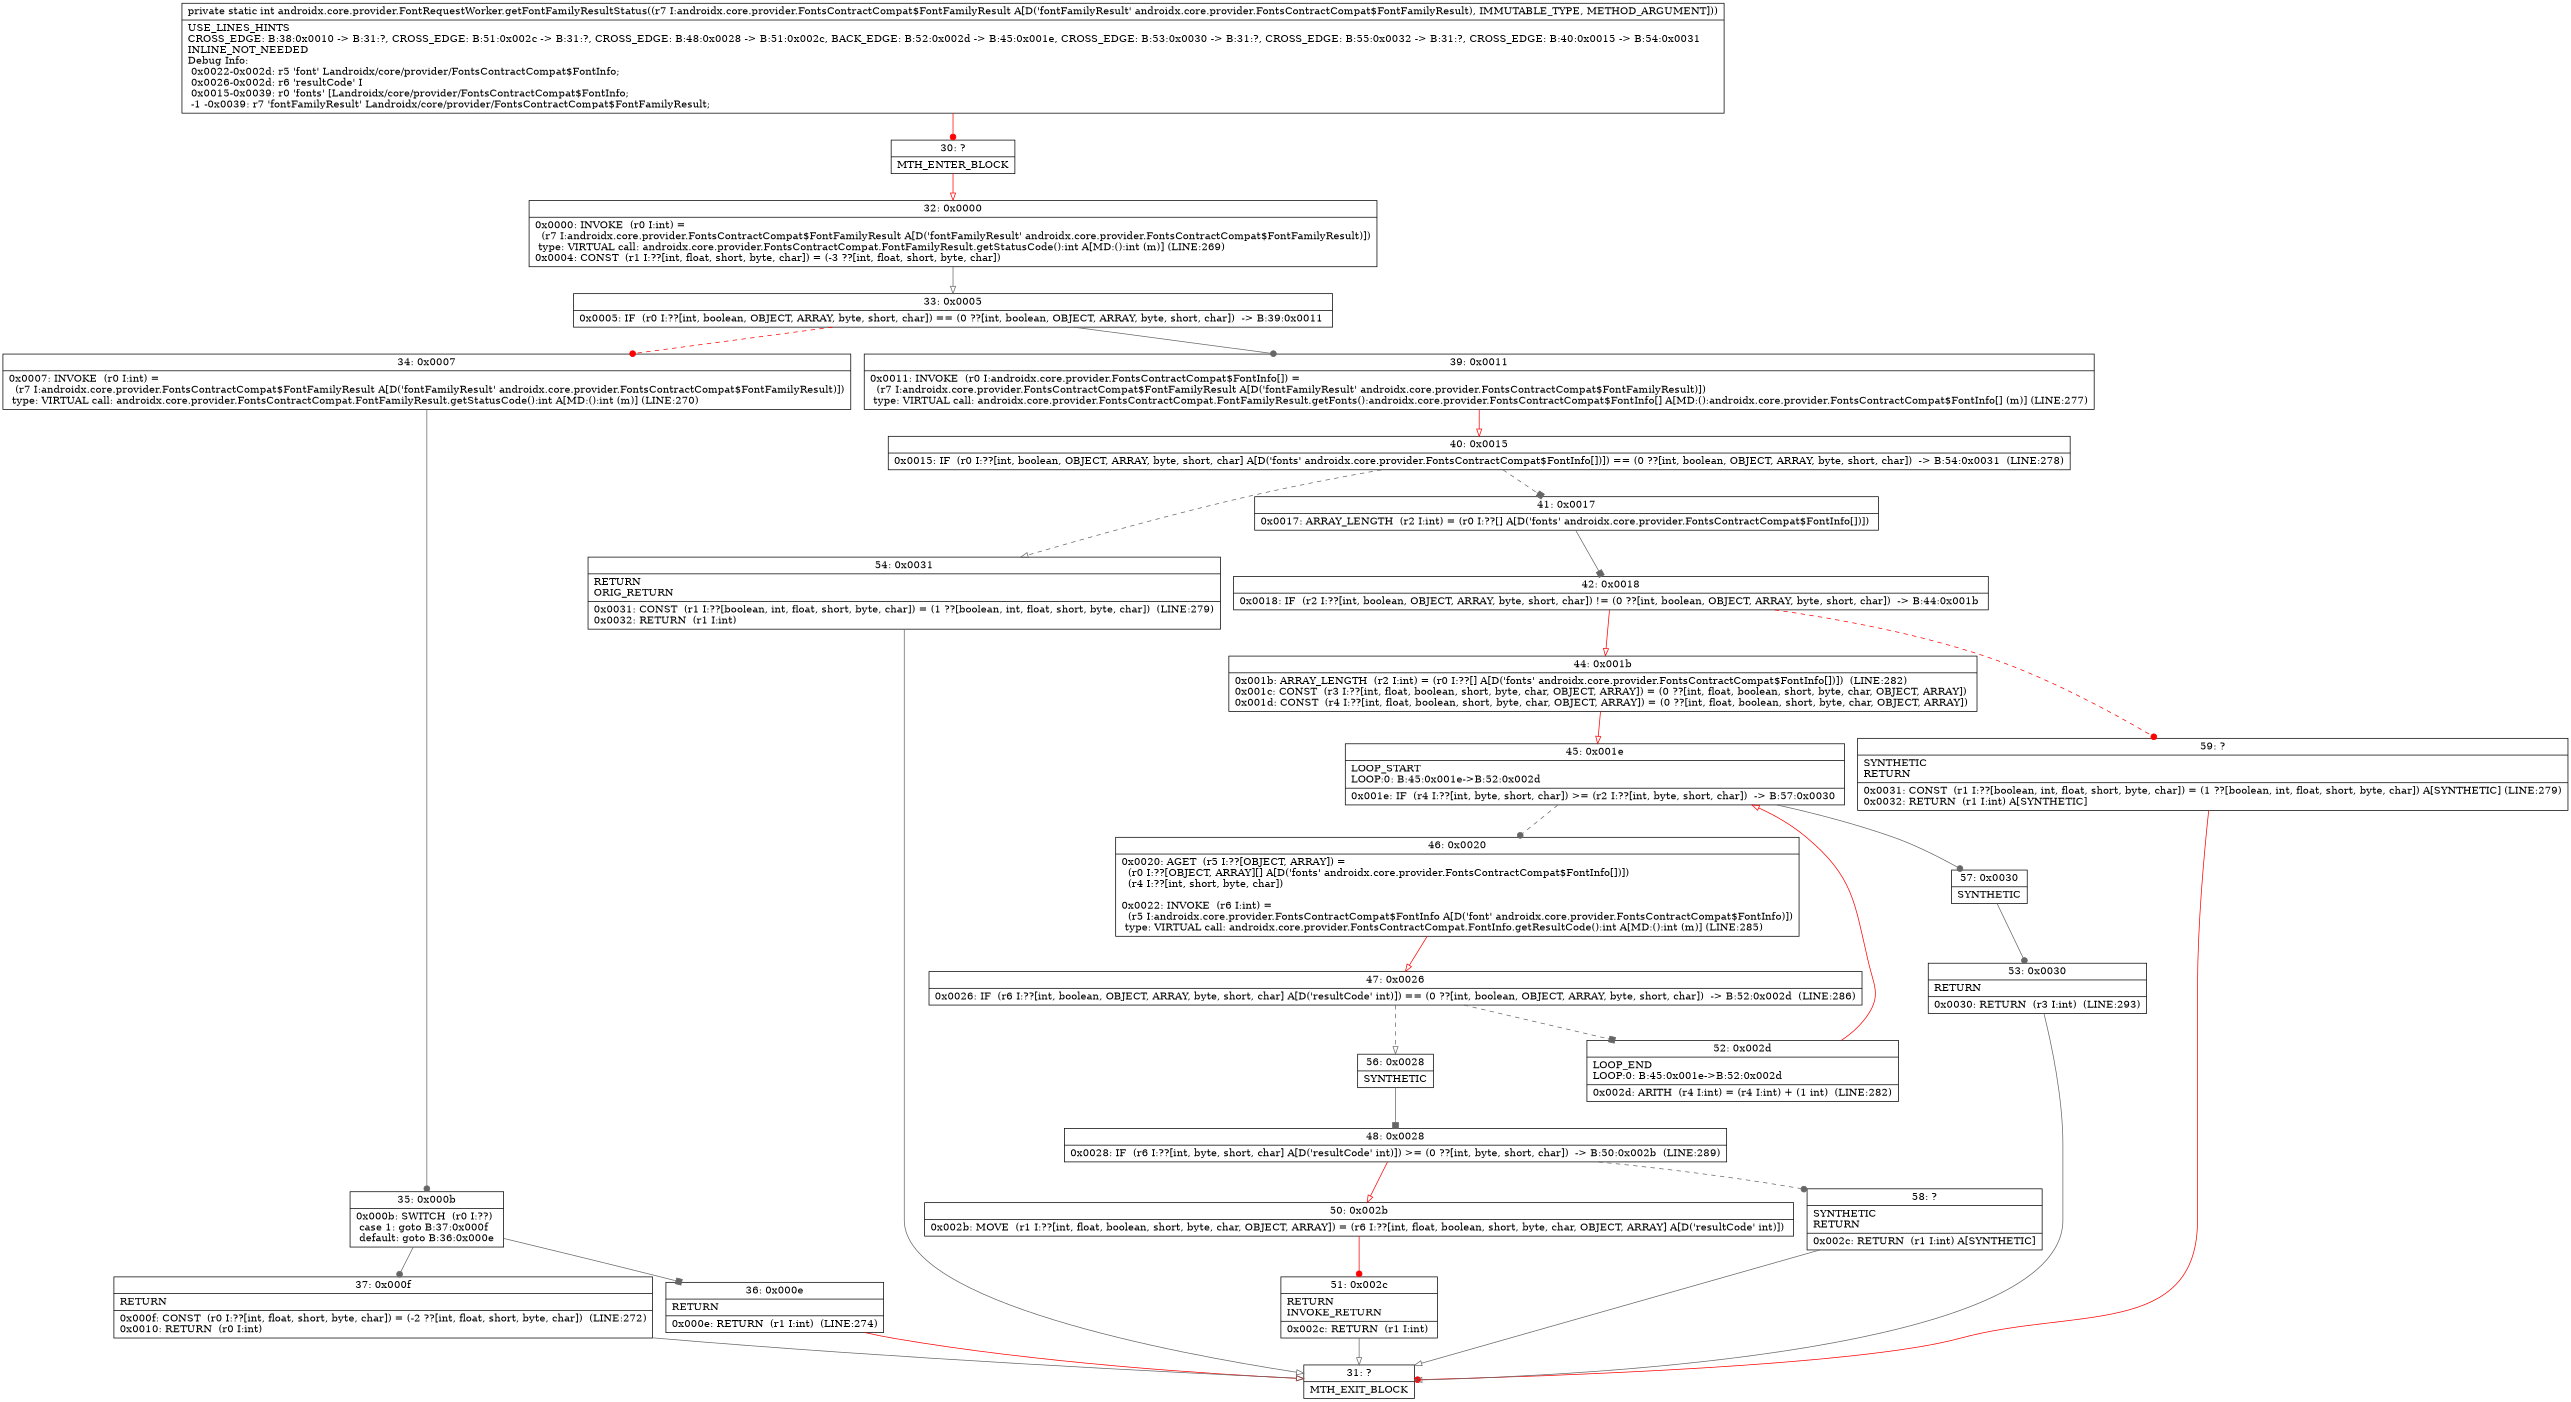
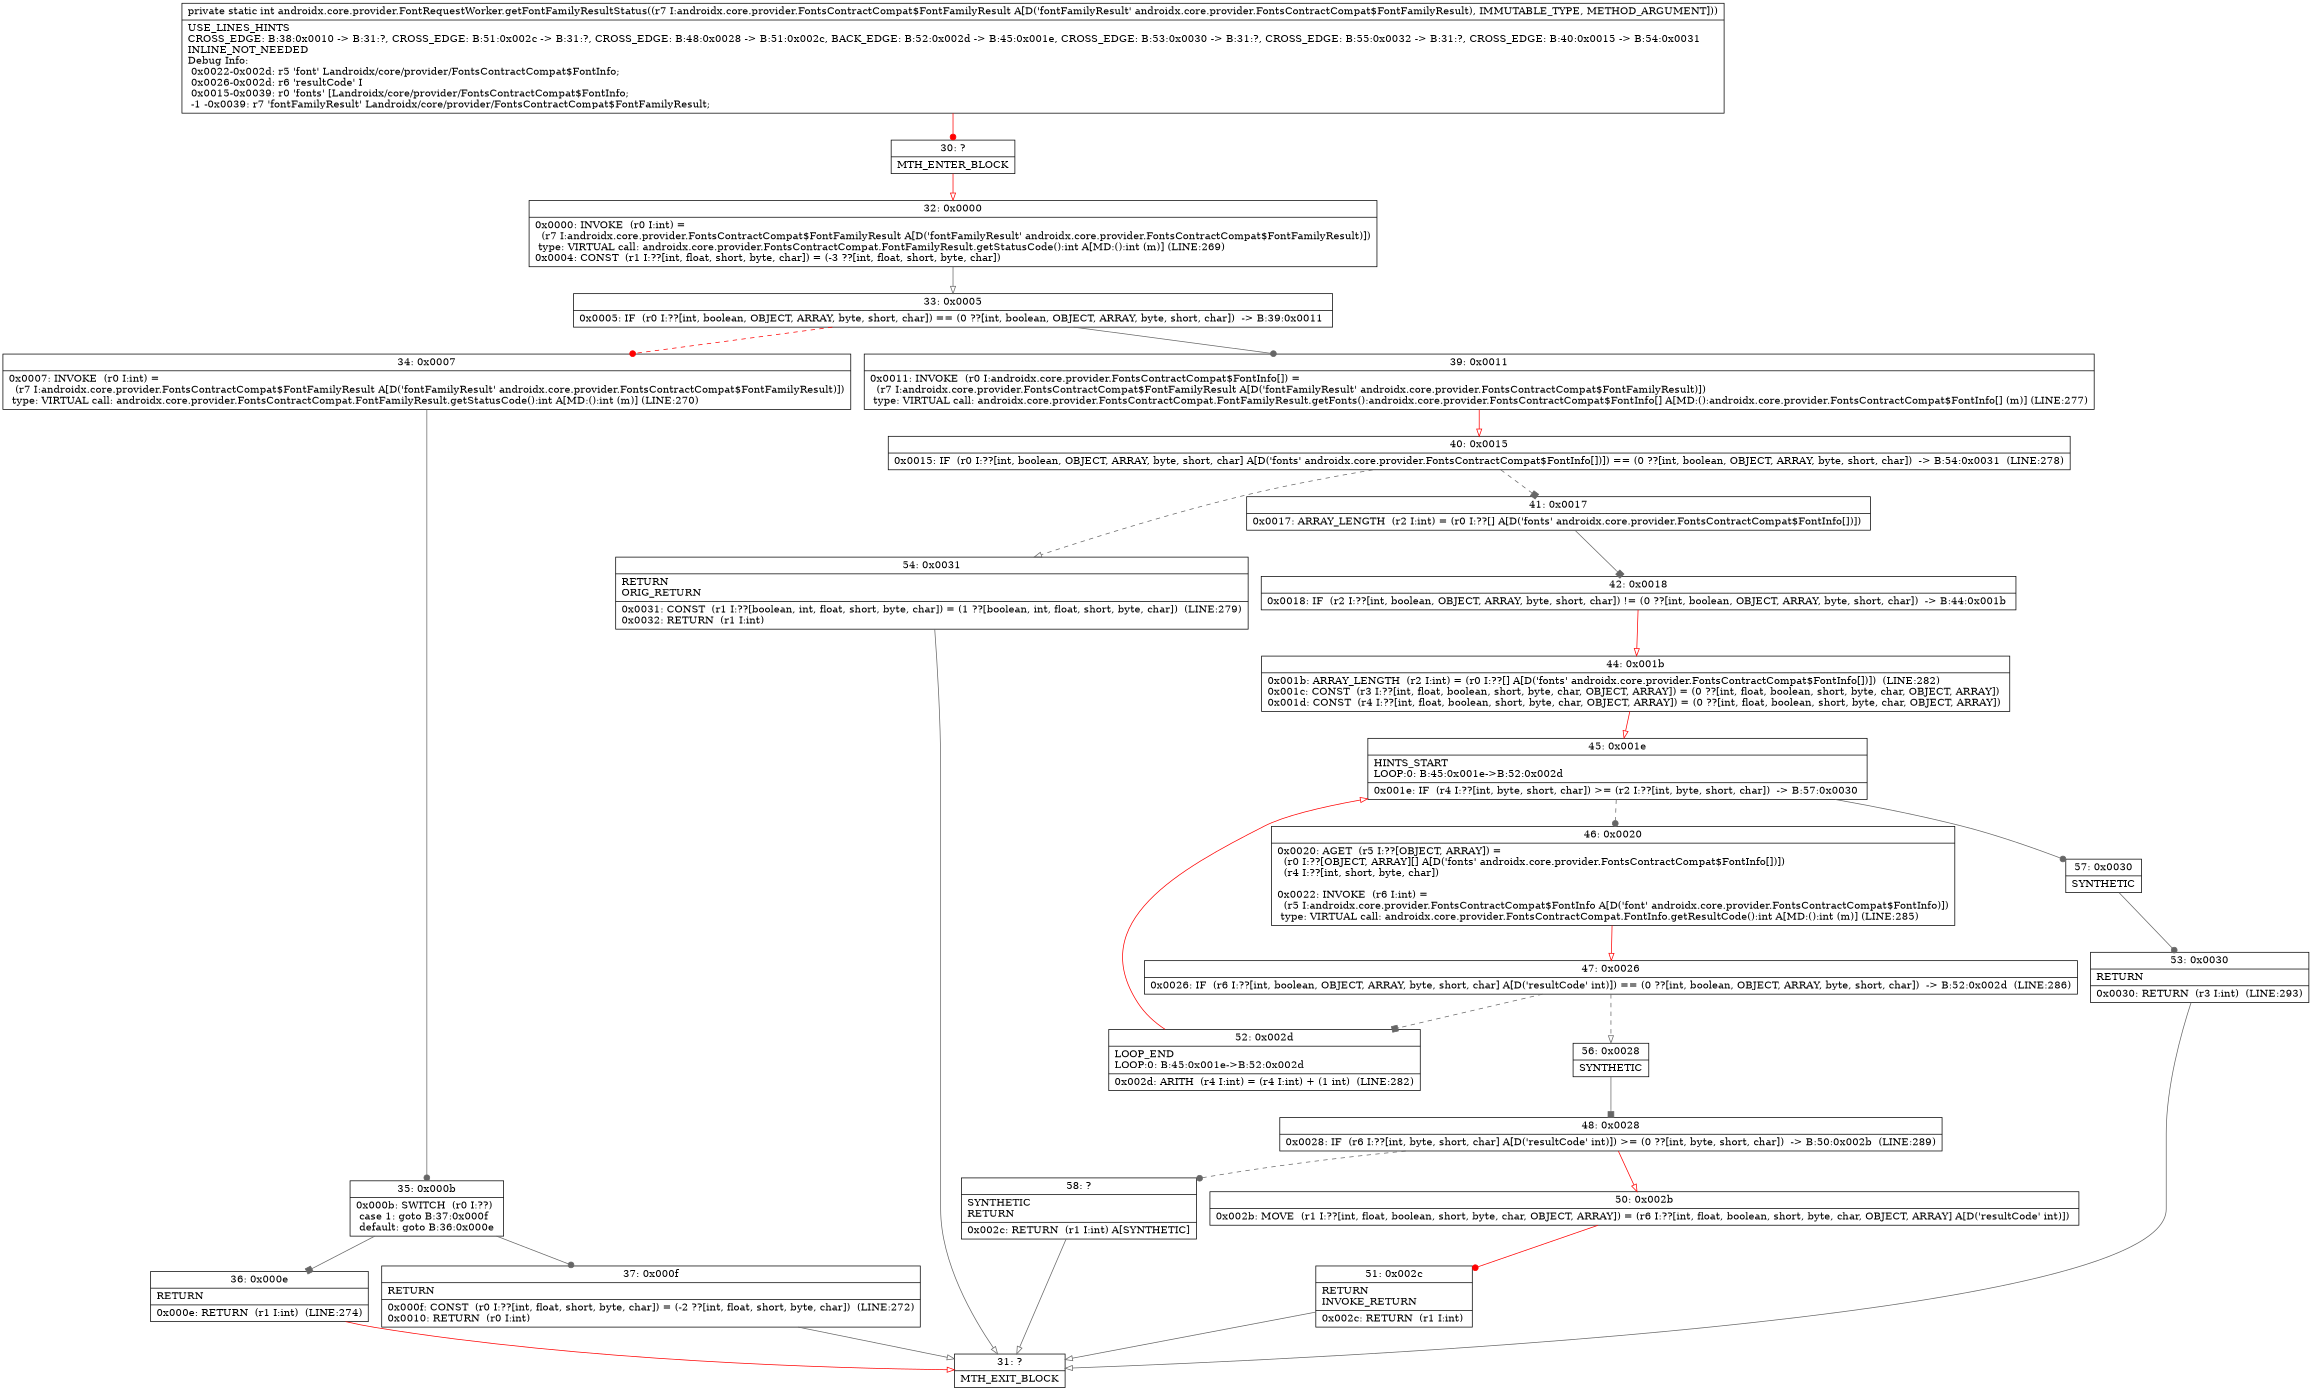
  digraph {
    node [shape=record]
    edge [arrowhead=onormal color=gray40]
    n1 [label="{30\:\ ?|MTH_ENTER_BLOCK\l}"]
    n2 [label="{32\:\ 0x0000|0x0000: INVOKE  (r0 I:int) = \l  (r7 I:androidx.core.provider.FontsContractCompat$FontFamilyResult A[D('fontFamilyResult' androidx.core.provider.FontsContractCompat$FontFamilyResult)])\l type: VIRTUAL call: androidx.core.provider.FontsContractCompat.FontFamilyResult.getStatusCode():int A[MD:():int (m)] (LINE:269)\l0x0004: CONST  (r1 I:??[int, float, short, byte, char]) = (\-3 ??[int, float, short, byte, char]) \l}"]
    n3 [label="{33\:\ 0x0005|0x0005: IF  (r0 I:??[int, boolean, OBJECT, ARRAY, byte, short, char]) == (0 ??[int, boolean, OBJECT, ARRAY, byte, short, char])  \-\> B:39:0x0011 \l}"]
    n4 [label="{34\:\ 0x0007|0x0007: INVOKE  (r0 I:int) = \l  (r7 I:androidx.core.provider.FontsContractCompat$FontFamilyResult A[D('fontFamilyResult' androidx.core.provider.FontsContractCompat$FontFamilyResult)])\l type: VIRTUAL call: androidx.core.provider.FontsContractCompat.FontFamilyResult.getStatusCode():int A[MD:():int (m)] (LINE:270)\l}"]
    n5 [label="{39\:\ 0x0011|0x0011: INVOKE  (r0 I:androidx.core.provider.FontsContractCompat$FontInfo[]) = \l  (r7 I:androidx.core.provider.FontsContractCompat$FontFamilyResult A[D('fontFamilyResult' androidx.core.provider.FontsContractCompat$FontFamilyResult)])\l type: VIRTUAL call: androidx.core.provider.FontsContractCompat.FontFamilyResult.getFonts():androidx.core.provider.FontsContractCompat$FontInfo[] A[MD:():androidx.core.provider.FontsContractCompat$FontInfo[] (m)] (LINE:277)\l}"]
    n6 [label="{35\:\ 0x000b|0x000b: SWITCH  (r0 I:??)\l case 1: goto B:37:0x000f\l default: goto B:36:0x000e \l}"]
    n7 [label="{40\:\ 0x0015|0x0015: IF  (r0 I:??[int, boolean, OBJECT, ARRAY, byte, short, char] A[D('fonts' androidx.core.provider.FontsContractCompat$FontInfo[])]) == (0 ??[int, boolean, OBJECT, ARRAY, byte, short, char])  \-\> B:54:0x0031  (LINE:278)\l}"]
    n8 [label="{36\:\ 0x000e|RETURN\l|0x000e: RETURN  (r1 I:int)  (LINE:274)\l}"]
    n9 [label="{37\:\ 0x000f|RETURN\l|0x000f: CONST  (r0 I:??[int, float, short, byte, char]) = (\-2 ??[int, float, short, byte, char])  (LINE:272)\l0x0010: RETURN  (r0 I:int) \l}"]
    n10 [label="{31\:\ ?|MTH_EXIT_BLOCK\l}"]
    n11 [label="{41\:\ 0x0017|0x0017: ARRAY_LENGTH  (r2 I:int) = (r0 I:??[] A[D('fonts' androidx.core.provider.FontsContractCompat$FontInfo[])]) \l}"]
    n12 [label="{54\:\ 0x0031|RETURN\lORIG_RETURN\l|0x0031: CONST  (r1 I:??[boolean, int, float, short, byte, char]) = (1 ??[boolean, int, float, short, byte, char])  (LINE:279)\l0x0032: RETURN  (r1 I:int) \l}"]
    n13 [label="{42\:\ 0x0018|0x0018: IF  (r2 I:??[int, boolean, OBJECT, ARRAY, byte, short, char]) != (0 ??[int, boolean, OBJECT, ARRAY, byte, short, char])  \-\> B:44:0x001b \l}"]
    n14 [label="{44\:\ 0x001b|0x001b: ARRAY_LENGTH  (r2 I:int) = (r0 I:??[] A[D('fonts' androidx.core.provider.FontsContractCompat$FontInfo[])])  (LINE:282)\l0x001c: CONST  (r3 I:??[int, float, boolean, short, byte, char, OBJECT, ARRAY]) = (0 ??[int, float, boolean, short, byte, char, OBJECT, ARRAY]) \l0x001d: CONST  (r4 I:??[int, float, boolean, short, byte, char, OBJECT, ARRAY]) = (0 ??[int, float, boolean, short, byte, char, OBJECT, ARRAY]) \l}"]
-   n15 [label="{59\:\ ?|SYNTHETIC\lRETURN\l|0x0031: CONST  (r1 I:??[boolean, int, float, short, byte, char]) = (1 ??[boolean, int, float, short, byte, char]) A[SYNTHETIC] (LINE:279)\l0x0032: RETURN  (r1 I:int) A[SYNTHETIC]\l}"]
-   n16 [label="{45\:\ 0x001e|LOOP_START\lLOOP:0: B:45:0x001e\-\>B:52:0x002d\l|0x001e: IF  (r4 I:??[int, byte, short, char]) \>= (r2 I:??[int, byte, short, char])  \-\> B:57:0x0030 \l}"]
+   n16 [label="{45\:\ 0x001e|HINTS_START\lLOOP:0: B:45:0x001e\-\>B:52:0x002d\l|0x001e: IF  (r4 I:??[int, byte, short, char]) \>= (r2 I:??[int, byte, short, char])  \-\> B:57:0x0030 \l}"]
    n17 [label="{46\:\ 0x0020|0x0020: AGET  (r5 I:??[OBJECT, ARRAY]) = \l  (r0 I:??[OBJECT, ARRAY][] A[D('fonts' androidx.core.provider.FontsContractCompat$FontInfo[])])\l  (r4 I:??[int, short, byte, char])\l \l0x0022: INVOKE  (r6 I:int) = \l  (r5 I:androidx.core.provider.FontsContractCompat$FontInfo A[D('font' androidx.core.provider.FontsContractCompat$FontInfo)])\l type: VIRTUAL call: androidx.core.provider.FontsContractCompat.FontInfo.getResultCode():int A[MD:():int (m)] (LINE:285)\l}"]
    n18 [label="{57\:\ 0x0030|SYNTHETIC\l}"]
    n19 [label="{47\:\ 0x0026|0x0026: IF  (r6 I:??[int, boolean, OBJECT, ARRAY, byte, short, char] A[D('resultCode' int)]) == (0 ??[int, boolean, OBJECT, ARRAY, byte, short, char])  \-\> B:52:0x002d  (LINE:286)\l}"]
    n20 [label="{53\:\ 0x0030|RETURN\l|0x0030: RETURN  (r3 I:int)  (LINE:293)\l}"]
    n21 [label="{52\:\ 0x002d|LOOP_END\lLOOP:0: B:45:0x001e\-\>B:52:0x002d\l|0x002d: ARITH  (r4 I:int) = (r4 I:int) + (1 int)  (LINE:282)\l}"]
    n22 [label="{56\:\ 0x0028|SYNTHETIC\l}"]
    n23 [label="{48\:\ 0x0028|0x0028: IF  (r6 I:??[int, byte, short, char] A[D('resultCode' int)]) \>= (0 ??[int, byte, short, char])  \-\> B:50:0x002b  (LINE:289)\l}"]
    n24 [label="{50\:\ 0x002b|0x002b: MOVE  (r1 I:??[int, float, boolean, short, byte, char, OBJECT, ARRAY]) = (r6 I:??[int, float, boolean, short, byte, char, OBJECT, ARRAY] A[D('resultCode' int)]) \l}"]
    n25 [label="{58\:\ ?|SYNTHETIC\lRETURN\l|0x002c: RETURN  (r1 I:int) A[SYNTHETIC]\l}"]
    n26 [label="{51\:\ 0x002c|RETURN\lINVOKE_RETURN\l|0x002c: RETURN  (r1 I:int) \l}"]
    n27 [label="{private static int androidx.core.provider.FontRequestWorker.getFontFamilyResultStatus((r7 I:androidx.core.provider.FontsContractCompat$FontFamilyResult A[D('fontFamilyResult' androidx.core.provider.FontsContractCompat$FontFamilyResult), IMMUTABLE_TYPE, METHOD_ARGUMENT]))  | USE_LINES_HINTS\lCROSS_EDGE: B:38:0x0010 \-\> B:31:?, CROSS_EDGE: B:51:0x002c \-\> B:31:?, CROSS_EDGE: B:48:0x0028 \-\> B:51:0x002c, BACK_EDGE: B:52:0x002d \-\> B:45:0x001e, CROSS_EDGE: B:53:0x0030 \-\> B:31:?, CROSS_EDGE: B:55:0x0032 \-\> B:31:?, CROSS_EDGE: B:40:0x0015 \-\> B:54:0x0031\lINLINE_NOT_NEEDED\lDebug Info:\l  0x0022\-0x002d: r5 'font' Landroidx\/core\/provider\/FontsContractCompat$FontInfo;\l  0x0026\-0x002d: r6 'resultCode' I\l  0x0015\-0x0039: r0 'fonts' [Landroidx\/core\/provider\/FontsContractCompat$FontInfo;\l  \-1 \-0x0039: r7 'fontFamilyResult' Landroidx\/core\/provider\/FontsContractCompat$FontFamilyResult;\l}"]
    n1 -> n2 [color=red]
    n2 -> n3
    n3 -> n4 [arrowhead=dot color=red style=dashed]
    n3 -> n5 [arrowhead=dot]
    n4 -> n6 [arrowhead=dot]
    n5 -> n7 [color=red]
    n6 -> n8 [arrowhead=box]
    n6 -> n9 [arrowhead=dot]
    n7 -> n11 [arrowhead=box style=dashed]
    n7 -> n12 [style=dashed]
    n8 -> n10 [color=red]
    n9 -> n10
    n11 -> n13 [arrowhead=box]
    n12 -> n10
    n13 -> n14 [color=red]
-   n13 -> n15 [arrowhead=dot color=red style=dashed]
    n14 -> n16 [color=red]
-   n15 -> n10 [arrowhead=dot color=red]
    n16 -> n17 [arrowhead=dot style=dashed]
    n16 -> n18 [arrowhead=dot]
    n17 -> n19 [color=red]
    n18 -> n20 [arrowhead=dot]
    n19 -> n21 [arrowhead=box style=dashed]
    n19 -> n22 [style=dashed]
    n20 -> n10
    n21 -> n16 [color=red]
    n22 -> n23 [arrowhead=box]
    n23 -> n24 [color=red]
    n23 -> n25 [arrowhead=dot style=dashed]
    n24 -> n26 [arrowhead=dot color=red]
    n25 -> n10
    n26 -> n10
    n27 -> n1 [arrowhead=dot color=red]
  }
